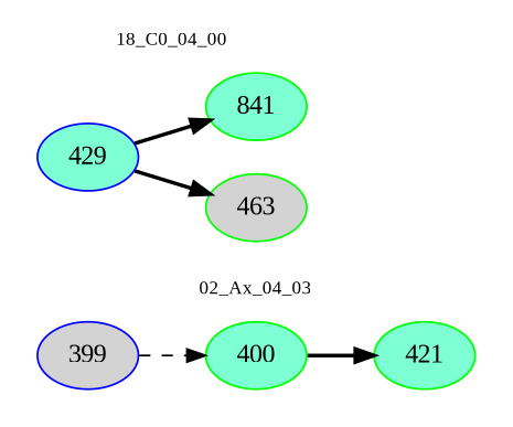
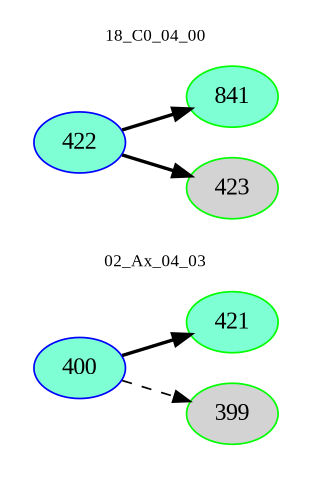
  digraph {
    fontname="Liberation Serif"
    rankdir=LR
    node [color=green fillcolor=aquamarine fontname="Liberation Serif" style=filled]
    edge [color=black fontname="Liberation Serif" style=bold]
-   n1 [label=400]
-   n2 [color=blue fillcolor=lightgrey label=399]
+   n1 [color=blue label=400]
+   n2 [fillcolor=lightgrey label=399]
    n3 [label=421]
-   n4 [color=blue label=429]
-   n5 [fillcolor=lightgrey label=463]
+   n4 [color=blue label=422]
+   n5 [fillcolor=lightgrey label=423]
    n6 [label=841]
    subgraph cluster_1 {
      color=white
      fontsize=10
      label="02_Ax_04_03"
      n1
      n2
      n3
    }
    subgraph cluster_2 {
      color=white
      fontsize=10
      label="18_C0_04_00"
      n4
      n5
      n6
    }
-   n2 -> n1 [style=dashed]
+   n1 -> n2 [style=dashed]
    n1 -> n3
    n4 -> n5
    n4 -> n6
  }
